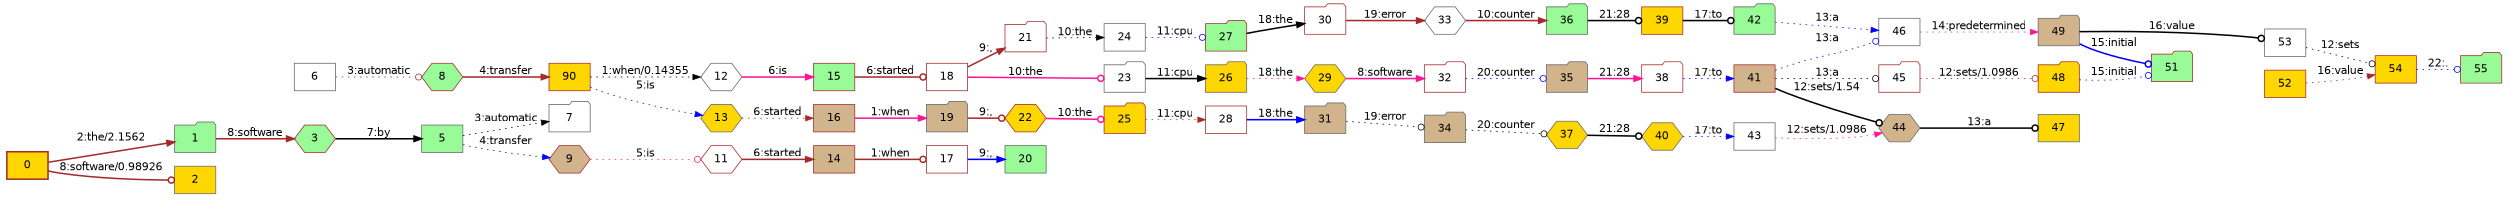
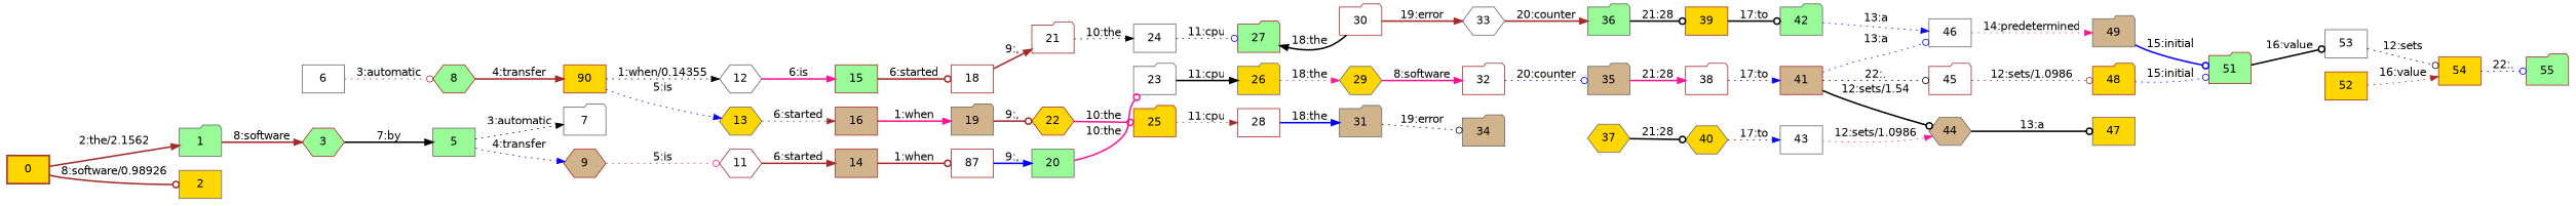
  digraph {
    fontname="DejaVu Sans"
    nodesep=0.25
    rankdir=LR
    ranksep=0.4
    node [color=brown fillcolor=white fontname="DejaVu Sans" fontsize=14 shape=box style="solid,filled"]
    edge [arrowhead=normal color=brown fontname="DejaVu Sans" fontsize=14 style=bold]
    n1 [fillcolor=gold label=0 style="bold,filled"]
    n2 [color=gray40 fillcolor=palegreen label=1 shape=folder]
    n3 [color=gray40 fillcolor=gold label=2]
    n4 [fillcolor=palegreen label=3 shape=hexagon]
    n5 [color=gray40 fillcolor=palegreen label=5]
    n6 [color=gray40 label=7 shape=folder]
    n7 [fillcolor=tan label=9 shape=hexagon]
    n8 [color=gray40 label=6]
    n9 [fillcolor=palegreen label=8 shape=hexagon]
    n10 [fillcolor=gold label=90]
    n11 [label=11 shape=hexagon]
    n12 [color=gray40 label=12 shape=hexagon]
    n13 [color=gray40 fillcolor=gold label=13 shape=hexagon]
    n14 [fillcolor=tan label=14]
    n15 [fillcolor=palegreen label=15]
    n16 [fillcolor=tan label=16]
-   n17 [label=17]
+   n17 [label=87]
    n18 [label=18]
    n19 [color=gray40 fillcolor=tan label=19 shape=folder]
    n20 [color=gray40 fillcolor=palegreen label=20]
    n21 [label=21 shape=folder]
    n22 [fillcolor=gold label=22 shape=hexagon]
    n23 [color=gray40 label=23 shape=folder]
    n24 [color=gray40 label=24]
    n25 [fillcolor=gold label=25 shape=folder]
    n26 [color=gray40 fillcolor=gold label=26 shape=folder]
    n27 [fillcolor=palegreen label=27 shape=folder]
    n28 [label=28]
    n29 [color=gray40 fillcolor=gold label=29 shape=hexagon]
    n30 [label=30 shape=folder]
    n31 [color=gray40 fillcolor=tan label=31 shape=folder]
    n32 [label=32 shape=folder]
    n33 [color=gray40 label=33 shape=hexagon]
    n34 [color=gray40 fillcolor=tan label=34 shape=folder]
    n35 [color=gray40 fillcolor=tan label=35 shape=folder]
    n36 [color=gray40 fillcolor=palegreen label=36 shape=folder]
    n37 [color=gray40 fillcolor=gold label=37 shape=hexagon]
    n38 [label=38 shape=folder]
    n39 [fillcolor=gold label=39]
    n40 [color=gray40 fillcolor=gold label=40 shape=hexagon]
    n41 [fillcolor=tan label=41]
    n42 [color=gray40 fillcolor=palegreen label=42 shape=folder]
    n43 [color=gray40 label=43]
    n44 [color=gray40 fillcolor=tan label=44 shape=hexagon]
    n45 [label=45 shape=folder]
    n46 [color=gray40 label=46]
    n47 [color=gray40 fillcolor=gold label=47]
    n48 [fillcolor=gold label=48 shape=folder]
    n49 [color=gray40 fillcolor=tan label=49 shape=folder]
    n50 [fillcolor=palegreen label=51 shape=folder]
    n51 [color=gray40 label=53]
    n52 [fillcolor=gold label=52]
    n53 [fillcolor=gold label=54]
    n54 [fillcolor=palegreen label=55 shape=folder]
    n1 -> n2 [label="2:the/2.1562"]
    n1 -> n3 [arrowhead=odot label="8:software/0.98926"]
    n2 -> n4 [label="8:software"]
    n4 -> n5 [color=black label="7:by"]
    n5 -> n6 [color=black label="3:automatic" style=dotted]
    n5 -> n7 [color=blue label="4:transfer" style=dotted]
    n7 -> n11 [arrowhead=odot color=deeppink label="5:is" style=dotted]
    n8 -> n9 [arrowhead=odot label="3:automatic" style=dotted]
    n9 -> n10 [label="4:transfer"]
    n10 -> n12 [color=black label="1:when/0.14355" style=dotted]
    n10 -> n13 [color=blue label="5:is" style=dotted]
    n11 -> n14 [label="6:started"]
    n12 -> n15 [color=deeppink label="6:is"]
    n13 -> n16 [label="6:started" style=dotted]
    n14 -> n17 [arrowhead=odot label="1:when"]
    n15 -> n18 [arrowhead=odot label="6:started"]
    n16 -> n19 [color=deeppink label="1:when"]
    n17 -> n20 [color=blue label="9:,"]
    n18 -> n21 [label="9:,"]
    n19 -> n22 [arrowhead=odot label="9:,"]
-   n18 -> n23 [arrowhead=odot color=deeppink label="10:the"]
+   n20 -> n23 [arrowhead=odot color=deeppink label="10:the"]
    n21 -> n24 [color=black label="10:the" style=dotted]
    n22 -> n25 [arrowhead=odot color=deeppink label="10:the"]
    n23 -> n26 [color=black label="11:cpu"]
    n24 -> n27 [arrowhead=odot color=blue label="11:cpu" style=dotted]
    n25 -> n28 [label="11:cpu" style=dotted]
    n26 -> n29 [color=deeppink label="18:the" style=dotted]
-   n27 -> n30 [color=black label="18:the"]
+   n30 -> n27 [color=black label="18:the"]
    n28 -> n31 [color=blue label="18:the"]
    n29 -> n32 [color=deeppink label="8:software"]
    n30 -> n33 [label="19:error"]
    n31 -> n34 [arrowhead=odot color=black label="19:error" style=dotted]
    n32 -> n35 [arrowhead=odot color=blue label="20:counter" style=dotted]
-   n33 -> n36 [label="10:counter"]
-   n34 -> n37 [arrowhead=odot color=black label="20:counter" style=dotted]
+   n33 -> n36 [label="20:counter"]
    n35 -> n38 [color=deeppink label="21:28"]
    n36 -> n39 [arrowhead=odot color=black label="21:28"]
    n37 -> n40 [arrowhead=odot color=black label="21:28"]
    n38 -> n41 [color=blue label="17:to" style=dotted]
    n39 -> n42 [arrowhead=odot color=black label="17:to"]
    n40 -> n43 [color=blue label="17:to" style=dotted]
    n41 -> n44 [arrowhead=odot color=black label="12:sets/1.54"]
-   n41 -> n45 [arrowhead=odot color=black label="13:a" style=dotted]
+   n41 -> n45 [arrowhead=odot color=black label="22:." style=dotted]
    n41 -> n46 [arrowhead=odot color=blue label="13:a" style=dotted]
    n42 -> n46 [color=blue label="13:a" style=dotted]
    n43 -> n44 [color=deeppink label="12:sets/1.0986" style=dotted]
    n44 -> n47 [arrowhead=odot color=black label="13:a"]
    n45 -> n48 [arrowhead=odot label="12:sets/1.0986" style=dotted]
    n46 -> n49 [color=deeppink label="14:predetermined" style=dotted]
    n48 -> n50 [arrowhead=odot color=blue label="15:initial" style=dotted]
    n49 -> n50 [arrowhead=odot color=blue label="15:initial"]
-   n49 -> n51 [arrowhead=odot color=black label="16:value"]
+   n50 -> n51 [arrowhead=odot color=black label="16:value"]
    n51 -> n53 [arrowhead=odot color=black label="12:sets" style=dotted]
    n52 -> n53 [label="16:value" style=dotted]
    n53 -> n54 [arrowhead=odot color=blue label="22:." style=dotted]
  }
